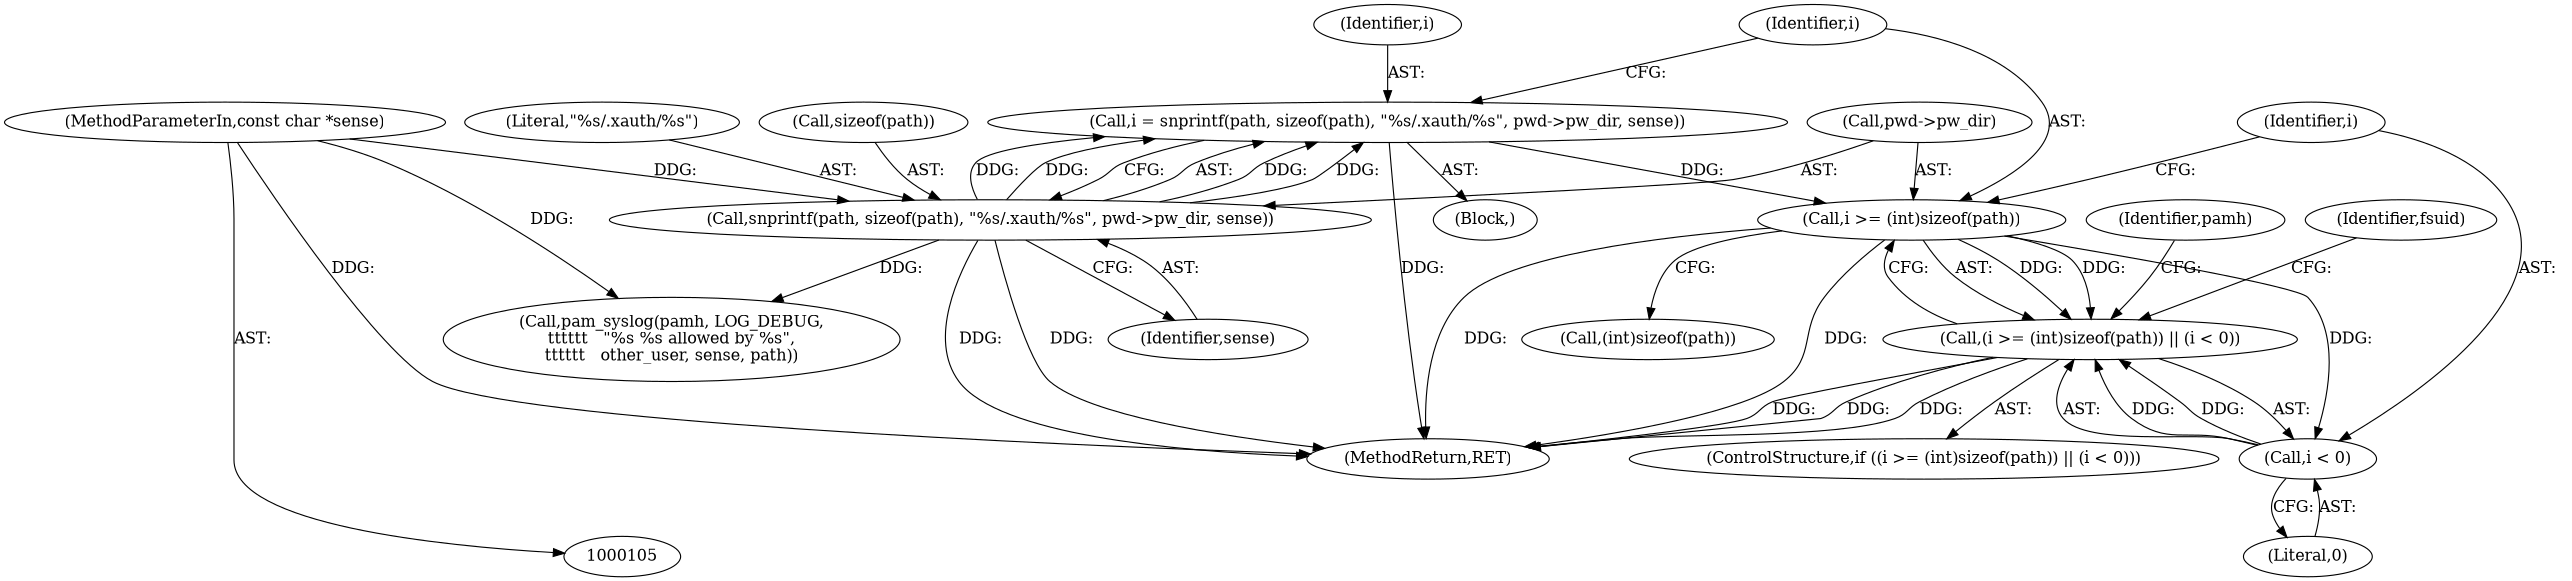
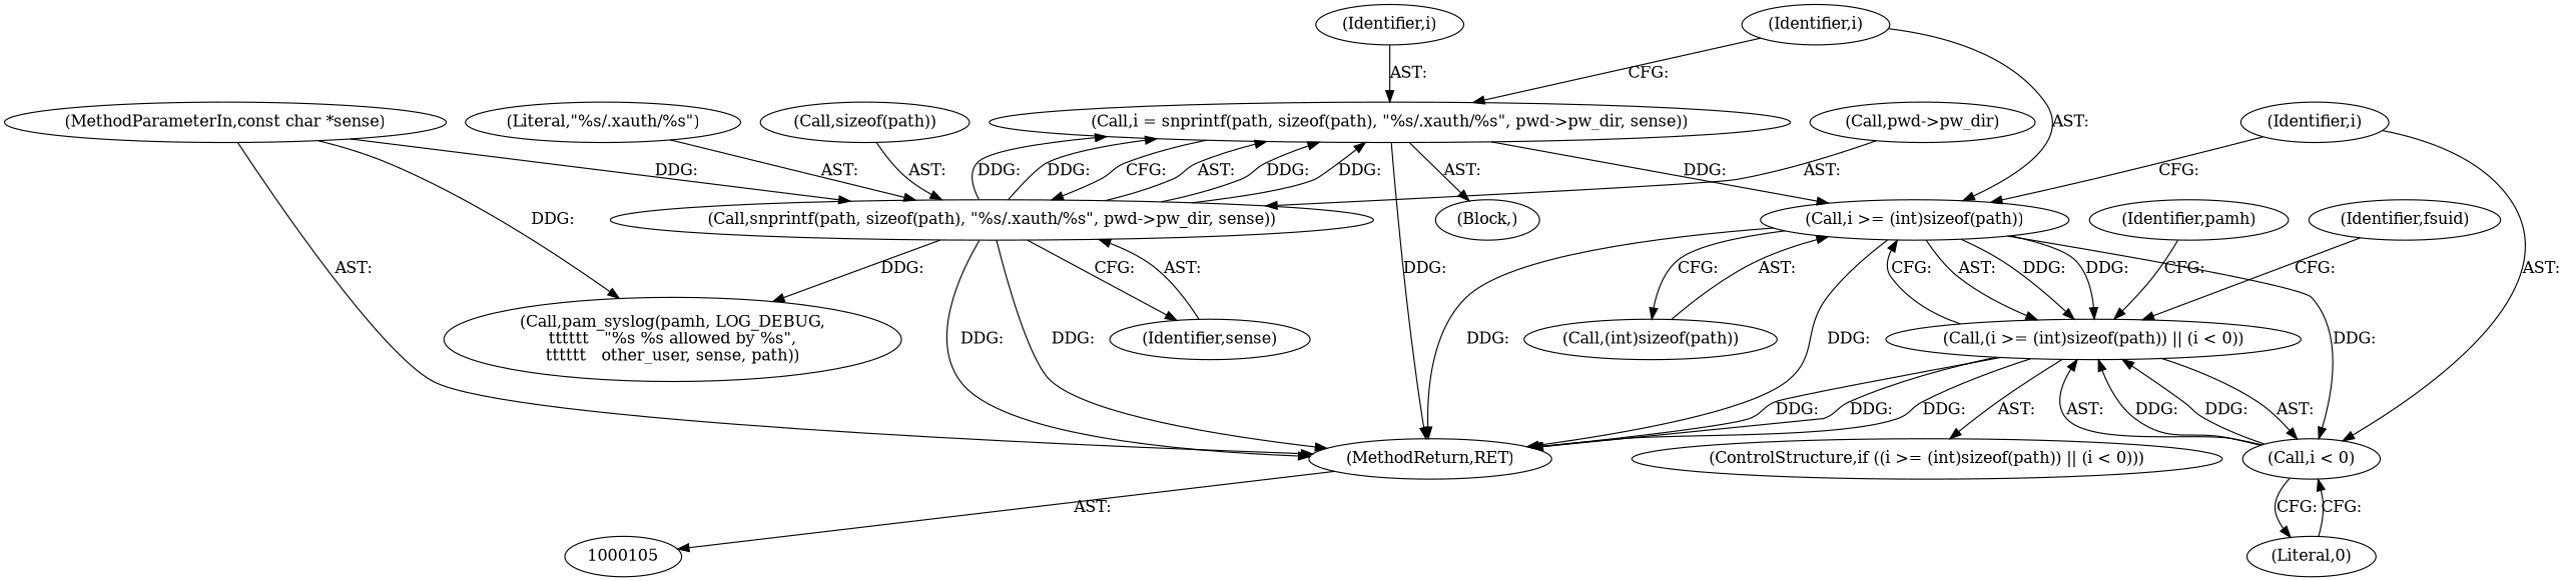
  digraph {
    n1 [label="(Call,i = snprintf(path, sizeof(path), \"%s/.xauth/%s\", pwd->pw_dir, sense))"]
    n2 [label="(Call,snprintf(path, sizeof(path), \"%s/.xauth/%s\", pwd->pw_dir, sense))"]
    n3 [label="(Call,i >= (int)sizeof(path))"]
    n4 [label="(Block,)"]
    n5 [label="(MethodReturn,RET)"]
    n6 [label="(Call,pam_syslog(pamh, LOG_DEBUG,\n\t\t\t\t\t\t   \"%s %s allowed by %s\",\n\t\t\t\t\t\t   other_user, sense, path))"]
    n7 [label="(Identifier,sense)"]
    n8 [label="(Call,(i >= (int)sizeof(path)) || (i < 0))"]
    n9 [label="(Call,i < 0)"]
    n10 [label="(Call,(int)sizeof(path))"]
    n11 [label="(MethodParameterIn,const char *sense)"]
    1000105
    n13 [label="(ControlStructure,if ((i >= (int)sizeof(path)) || (i < 0)))"]
    n14 [label="(Literal,0)"]
    n15 [label="(Identifier,i)"]
    n16 [label="(Literal,\"%s/.xauth/%s\")"]
    n17 [label="(Identifier,i)"]
    n18 [label="(Identifier,pamh)"]
    n19 [label="(Call,sizeof(path))"]
    n20 [label="(Identifier,fsuid)"]
    n21 [label="(Identifier,i)"]
    n22 [label="(Call,pwd->pw_dir)"]
    n1 -> n2 [label="CFG: "]
    n1 -> n3 [label="DDG: "]
    n1 -> n4 [label="AST: "]
    n1 -> n5 [label="DDG: "]
    n2 -> n1 [label="AST: "]
    n2 -> n1 [label="DDG: "]
    n2 -> n1 [label="DDG: "]
    n2 -> n1 [label="DDG: "]
    n2 -> n1 [label="DDG: "]
    n2 -> n5 [label="DDG: "]
    n2 -> n5 [label="DDG: "]
    n2 -> n6 [label="DDG: "]
    n2 -> n7 [label="CFG: "]
    n3 -> n5 [label="DDG: "]
    n3 -> n5 [label="DDG: "]
    n3 -> n8 [label="AST: "]
    n3 -> n8 [label="DDG: "]
    n3 -> n8 [label="DDG: "]
    n3 -> n9 [label="DDG: "]
    n3 -> n10 [label="CFG: "]
    n7 -> n2 [label="AST: "]
    n8 -> n3 [label="CFG: "]
    n8 -> n5 [label="DDG: "]
    n8 -> n5 [label="DDG: "]
    n8 -> n5 [label="DDG: "]
    n8 -> n9 [label="AST: "]
    n8 -> n13 [label="AST: "]
    n9 -> n8 [label="AST: "]
    n9 -> n8 [label="DDG: "]
    n9 -> n8 [label="DDG: "]
    n9 -> n14 [label="CFG: "]
-   n22 -> n3 [label="AST: "]
+   n10 -> n3 [label="AST: "]
    n11 -> n2 [label="DDG: "]
-   n11 -> n5 [label="DDG: "]
+   n11 -> n5 [label="AST: "]
    n11 -> n6 [label="DDG: "]
-   n11 -> 1000105 [label="AST: "]
-   n14 -> n9 [label="AST: "]
+   n5 -> 1000105 [label="AST: "]
+   n14 -> n9 [label="CFG: "]
    n15 -> n1 [label="AST: "]
    n16 -> n2 [label="AST: "]
    n17 -> n3 [label="CFG: "]
    n17 -> n9 [label="AST: "]
    n18 -> n8 [label="CFG: "]
    n19 -> n2 [label="AST: "]
    n20 -> n8 [label="CFG: "]
    n21 -> n1 [label="CFG: "]
    n21 -> n3 [label="AST: "]
    n22 -> n2 [label="AST: "]
  }
